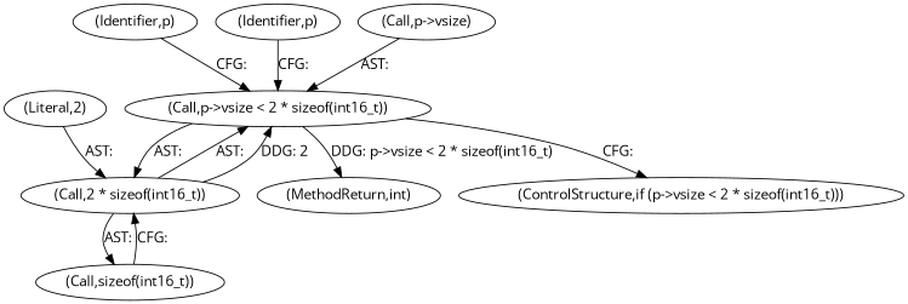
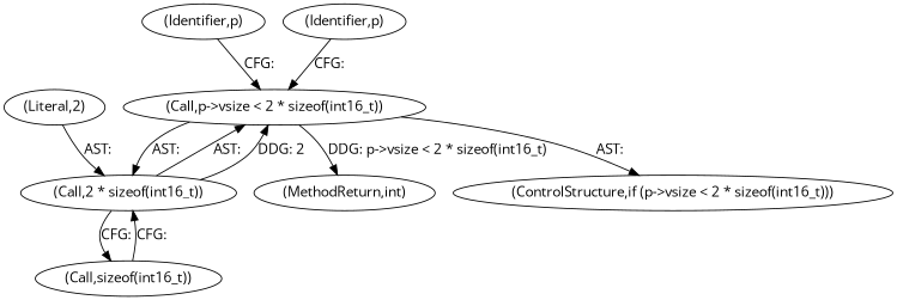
  digraph {
    fontname="Open Sans"
    node [fontname="Open Sans"]
    edge [fontname="Open Sans"]
    n1 [label="(Call,p->vsize < 2 * sizeof(int16_t))"]
    n2 [label="(Call,2 * sizeof(int16_t))"]
    n3 [label="(MethodReturn,int)"]
    n4 [label="(ControlStructure,if (p->vsize < 2 * sizeof(int16_t)))"]
    n5 [label="(Call,sizeof(int16_t))"]
    n6 [label="(Identifier,p)"]
    n7 [label="(Identifier,p)"]
-   n8 [label="(Call,p->vsize)"]
    n9 [label="(Literal,2)"]
    n1 -> n2 [label="AST: "]
    n1 -> n3 [label="DDG: p->vsize < 2 * sizeof(int16_t)"]
-   n1 -> n4 [label="CFG: "]
+   n1 -> n4 [label="AST: "]
    n2 -> n1 [label="AST: "]
    n2 -> n1 [label="DDG: 2"]
-   n2 -> n5 [label="AST: "]
+   n2 -> n5 [label="CFG: "]
    n5 -> n2 [label="CFG: "]
    n6 -> n1 [label="CFG: "]
    n7 -> n1 [label="CFG: "]
-   n8 -> n1 [label="AST: "]
    n9 -> n2 [label="AST: "]
  }
